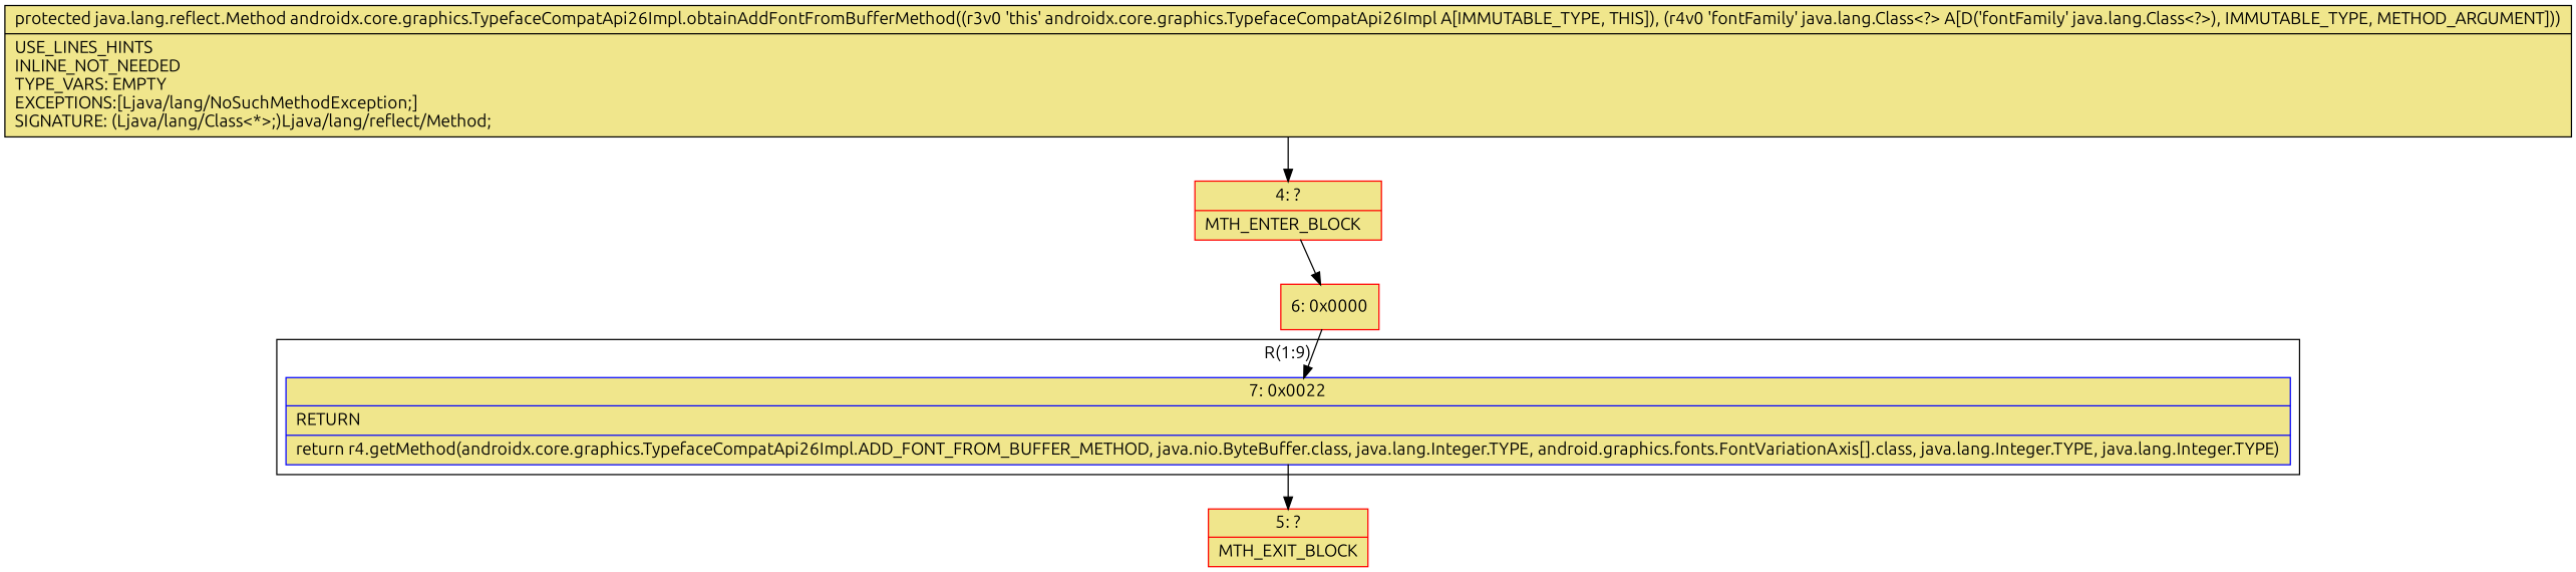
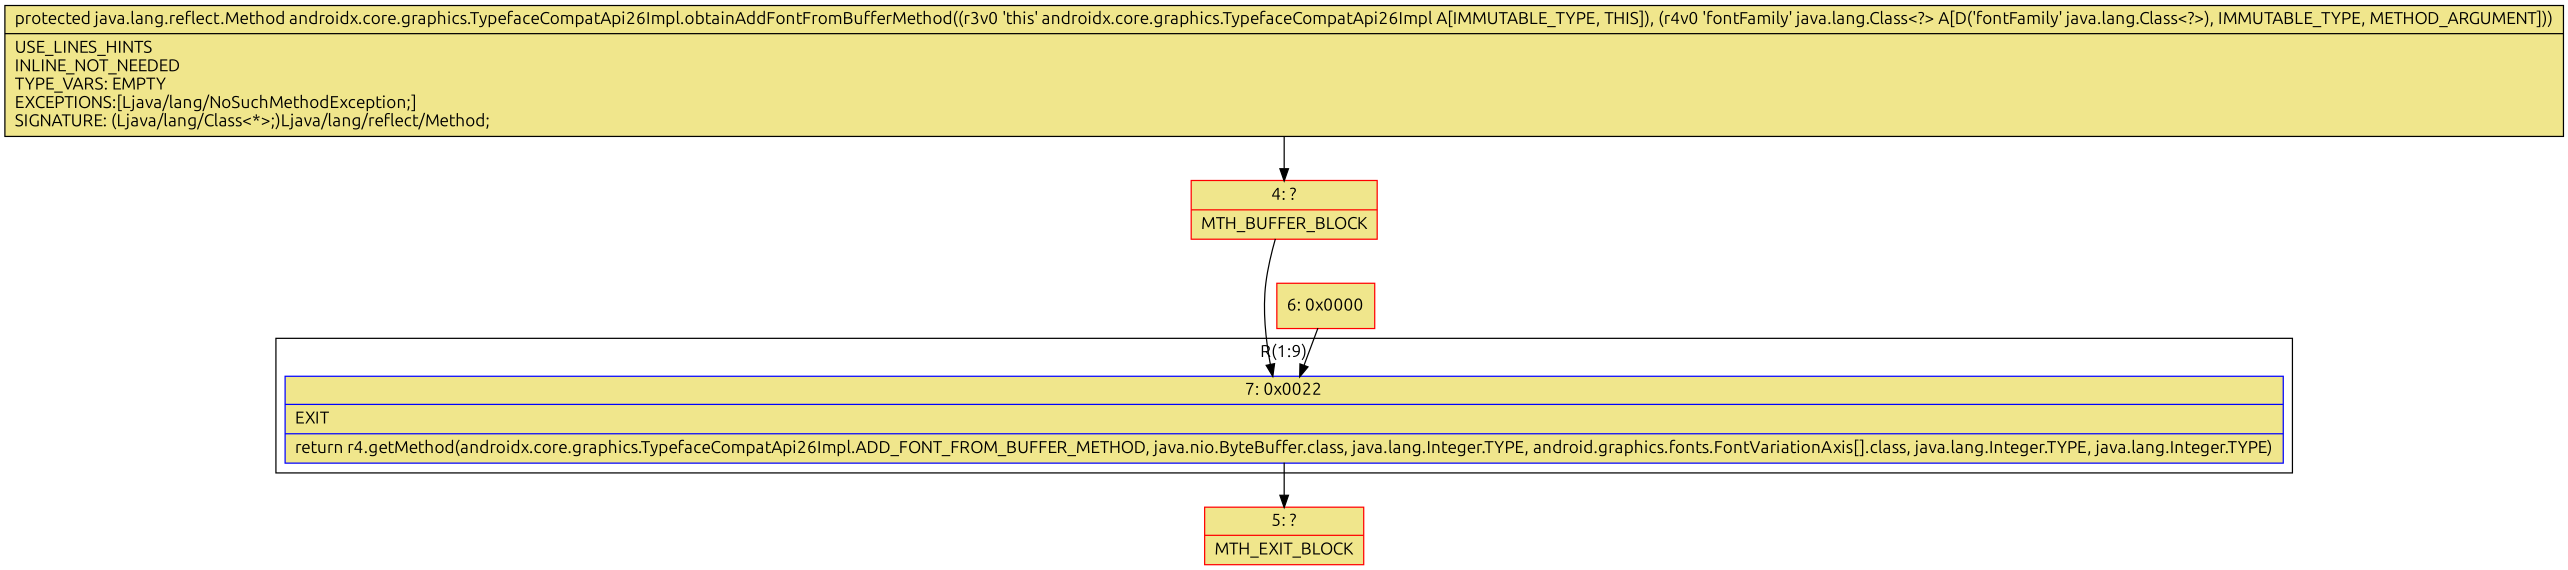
  digraph {
    fontname=Ubuntu
    node [color=red fillcolor=khaki fontname=Ubuntu shape=record style=filled]
    edge [fontname=Ubuntu]
-   n1 [color=blue label="{7\:\ 0x0022|RETURN\l|return r4.getMethod(androidx.core.graphics.TypefaceCompatApi26Impl.ADD_FONT_FROM_BUFFER_METHOD, java.nio.ByteBuffer.class, java.lang.Integer.TYPE, android.graphics.fonts.FontVariationAxis[].class, java.lang.Integer.TYPE, java.lang.Integer.TYPE)\l}"]
+   n1 [color=blue label="{7\:\ 0x0022|EXIT\l|return r4.getMethod(androidx.core.graphics.TypefaceCompatApi26Impl.ADD_FONT_FROM_BUFFER_METHOD, java.nio.ByteBuffer.class, java.lang.Integer.TYPE, android.graphics.fonts.FontVariationAxis[].class, java.lang.Integer.TYPE, java.lang.Integer.TYPE)\l}"]
    n2 [label="{5\:\ ?|MTH_EXIT_BLOCK\l}"]
-   n3 [label="{4\:\ ?|MTH_ENTER_BLOCK\l}"]
+   n3 [label="{4\:\ ?|MTH_BUFFER_BLOCK\l}"]
    n4 [label="{6\:\ 0x0000}"]
    n5 [label="{protected java.lang.reflect.Method androidx.core.graphics.TypefaceCompatApi26Impl.obtainAddFontFromBufferMethod((r3v0 'this' androidx.core.graphics.TypefaceCompatApi26Impl A[IMMUTABLE_TYPE, THIS]), (r4v0 'fontFamily' java.lang.Class\<?\> A[D('fontFamily' java.lang.Class\<?\>), IMMUTABLE_TYPE, METHOD_ARGUMENT]))  | USE_LINES_HINTS\lINLINE_NOT_NEEDED\lTYPE_VARS: EMPTY\lEXCEPTIONS:[Ljava\/lang\/NoSuchMethodException;]\lSIGNATURE: (Ljava\/lang\/Class\<*\>;)Ljava\/lang\/reflect\/Method;\l}" color=""]
    subgraph cluster_1 {
      label="R(1:9)"
      n1
    }
    n1 -> n2
-   n3 -> n4
+   n3 -> n1
    n4 -> n1
    n5 -> n3
  }
